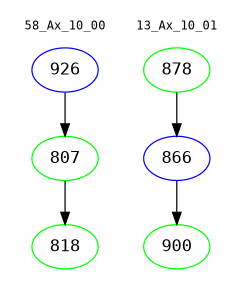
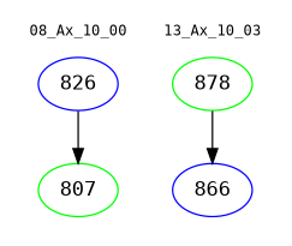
  digraph {
    fontname="DejaVu Sans Mono"
    node [color=green fontname="DejaVu Sans Mono"]
    edge [color=black fontname="DejaVu Sans Mono"]
-   n1 [color=blue label=926]
+   n1 [color=blue label=826]
    n2 [label=807]
-   n3 [label=818]
    n4 [label=878]
    n5 [color=blue label=866]
-   n6 [label=900]
    subgraph cluster_1 {
      color=white
      fontsize=10
-     label="58_Ax_10_00"
+     label="08_Ax_10_00"
      n1
      n2
-     n3
    }
    subgraph cluster_2 {
      color=white
      fontsize=10
-     label="13_Ax_10_01"
+     label="13_Ax_10_03"
      n4
      n5
-     n6
    }
    n1 -> n2
-   n2 -> n3
    n4 -> n5
-   n5 -> n6
  }
